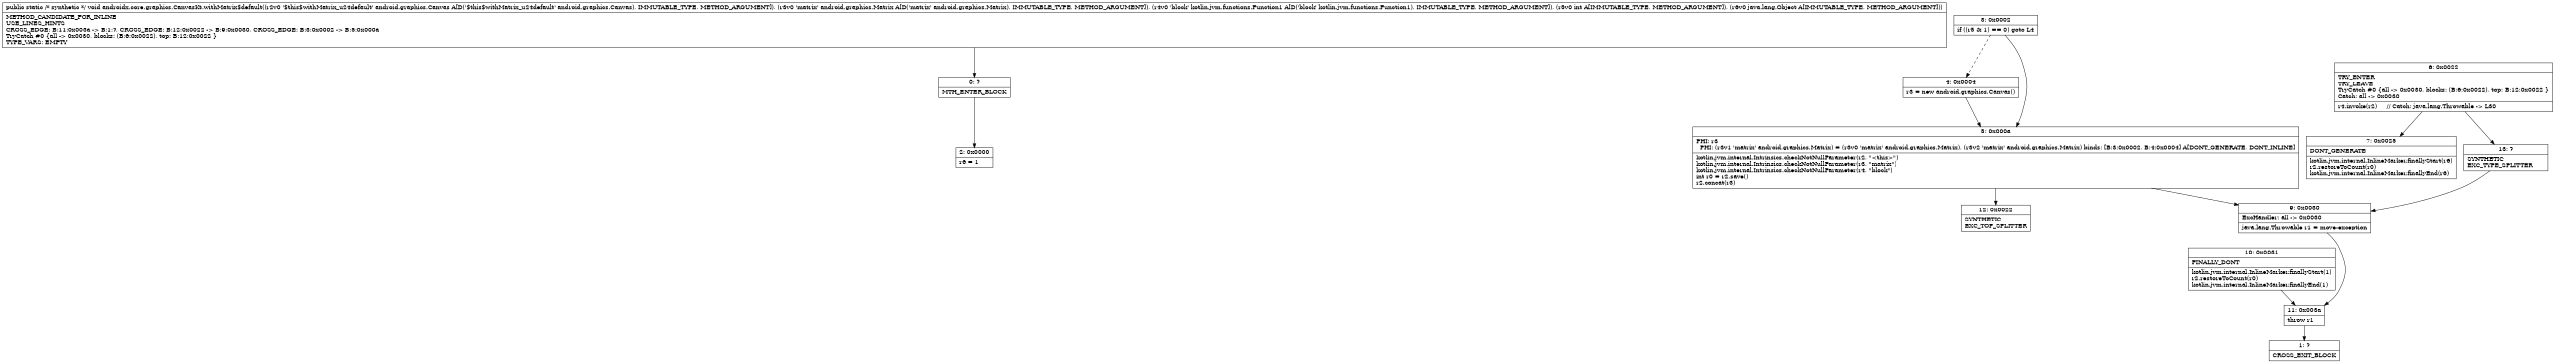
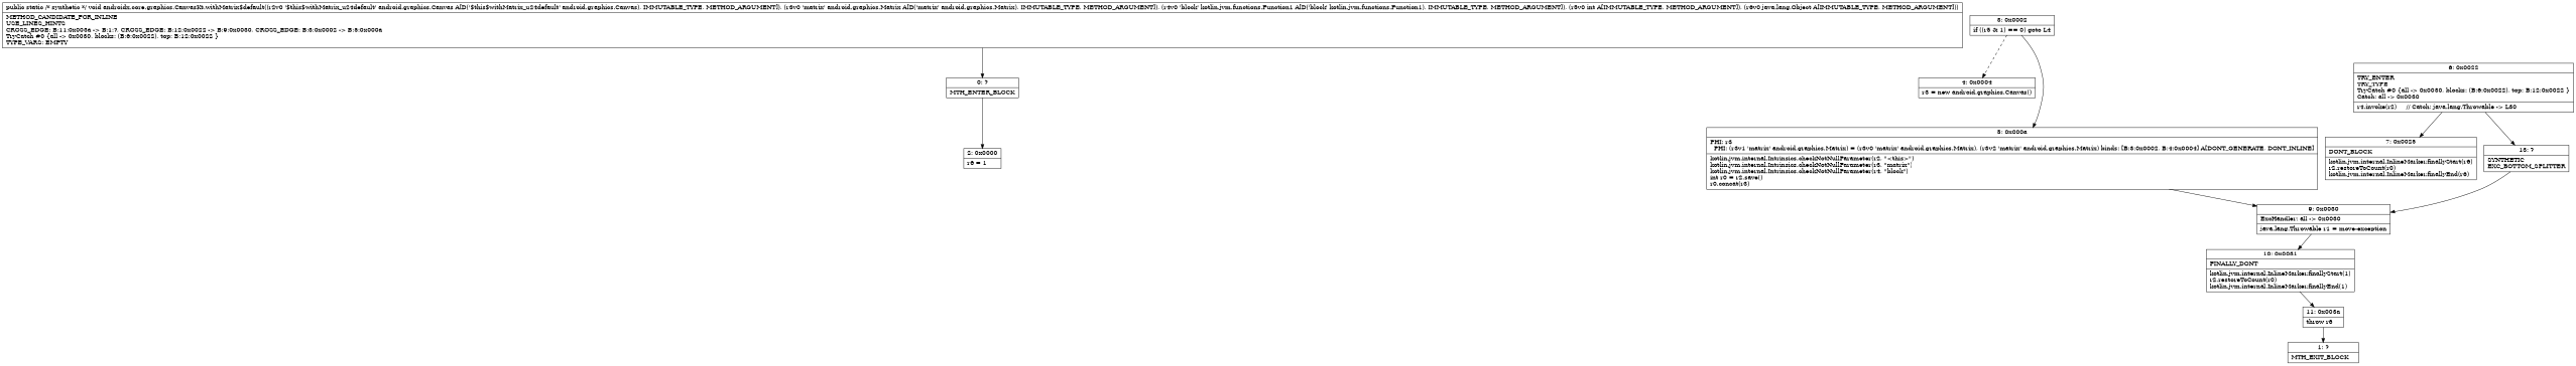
  digraph {
    node [shape=record]
    n1 [label="{0\:\ ?|MTH_ENTER_BLOCK\l}"]
    n2 [label="{2\:\ 0x0000|r6 = 1\l}"]
    n3 [label="{3\:\ 0x0002|if ((r5 & 1) == 0) goto L4\l}"]
    n4 [label="{4\:\ 0x0004|r3 = new android.graphics.Canvas()\l}"]
-   n5 [label="{5\:\ 0x000a|PHI: r3 \l  PHI: (r3v1 'matrix' android.graphics.Matrix) = (r3v0 'matrix' android.graphics.Matrix), (r3v2 'matrix' android.graphics.Matrix) binds: [B:3:0x0002, B:4:0x0004] A[DONT_GENERATE, DONT_INLINE]\l|kotlin.jvm.internal.Intrinsics.checkNotNullParameter(r2, \"\<this\>\")\lkotlin.jvm.internal.Intrinsics.checkNotNullParameter(r3, \"matrix\")\lkotlin.jvm.internal.Intrinsics.checkNotNullParameter(r4, \"block\")\lint r0 = r2.save()\lr2.concat(r3)\l}"]
-   n6 [label="{12\:\ 0x0022|SYNTHETIC\lEXC_TOP_SPLITTER\l}"]
+   n5 [label="{5\:\ 0x000a|PHI: r3 \l  PHI: (r3v1 'matrix' android.graphics.Matrix) = (r3v0 'matrix' android.graphics.Matrix), (r3v2 'matrix' android.graphics.Matrix) binds: [B:3:0x0002, B:4:0x0004] A[DONT_GENERATE, DONT_INLINE]\l|kotlin.jvm.internal.Intrinsics.checkNotNullParameter(r2, \"\<this\>\")\lkotlin.jvm.internal.Intrinsics.checkNotNullParameter(r3, \"matrix\")\lkotlin.jvm.internal.Intrinsics.checkNotNullParameter(r4, \"block\")\lint r0 = r2.save()\lr0.concat(r3)\l}"]
    n7 [label="{9\:\ 0x0030|ExcHandler: all \-\> 0x0030\l|java.lang.Throwable r1 = move\-exception\l}"]
-   n8 [label="{6\:\ 0x0022|TRY_ENTER\lTRY_LEAVE\lTryCatch #0 \{all \-\> 0x0030, blocks: (B:6:0x0022), top: B:12:0x0022 \}\lCatch: all \-\> 0x0030\l|r4.invoke(r2)     \/\/ Catch: java.lang.Throwable \-\> L30\l}"]
-   n9 [label="{7\:\ 0x0025|DONT_GENERATE\l|kotlin.jvm.internal.InlineMarker.finallyStart(r6)\lr2.restoreToCount(r0)\lkotlin.jvm.internal.InlineMarker.finallyEnd(r6)\l}"]
-   n10 [label="{13\:\ ?|SYNTHETIC\lEXC_TYPE_SPLITTER\l}"]
+   n8 [label="{6\:\ 0x0022|TRY_ENTER\lTRY_TYPE\lTryCatch #0 \{all \-\> 0x0030, blocks: (B:6:0x0022), top: B:12:0x0022 \}\lCatch: all \-\> 0x0030\l|r4.invoke(r2)     \/\/ Catch: java.lang.Throwable \-\> L30\l}"]
+   n9 [label="{7\:\ 0x0025|DONT_BLOCK\l|kotlin.jvm.internal.InlineMarker.finallyStart(r6)\lr2.restoreToCount(r0)\lkotlin.jvm.internal.InlineMarker.finallyEnd(r6)\l}"]
+   n10 [label="{13\:\ ?|SYNTHETIC\lEXC_BOTTOM_SPLITTER\l}"]
    n11 [label="{10\:\ 0x0031|FINALLY_DONT\l|kotlin.jvm.internal.InlineMarker.finallyStart(1)\lr2.restoreToCount(r0)\lkotlin.jvm.internal.InlineMarker.finallyEnd(1)\l}"]
-   n12 [label="{1\:\ ?|CROSS_EXIT_BLOCK\l}"]
-   n13 [label="{11\:\ 0x003a|throw r1\l}"]
+   n12 [label="{1\:\ ?|MTH_EXIT_BLOCK\l}"]
+   n13 [label="{11\:\ 0x003a|throw r6\l}"]
    n14 [label="{public static \/* synthetic *\/ void androidx.core.graphics.CanvasKt.withMatrix$default((r2v0 '$this$withMatrix_u24default' android.graphics.Canvas A[D('$this$withMatrix_u24default' android.graphics.Canvas), IMMUTABLE_TYPE, METHOD_ARGUMENT]), (r3v0 'matrix' android.graphics.Matrix A[D('matrix' android.graphics.Matrix), IMMUTABLE_TYPE, METHOD_ARGUMENT]), (r4v0 'block' kotlin.jvm.functions.Function1 A[D('block' kotlin.jvm.functions.Function1), IMMUTABLE_TYPE, METHOD_ARGUMENT]), (r5v0 int A[IMMUTABLE_TYPE, METHOD_ARGUMENT]), (r6v0 java.lang.Object A[IMMUTABLE_TYPE, METHOD_ARGUMENT]))  | METHOD_CANDIDATE_FOR_INLINE\lUSE_LINES_HINTS\lCROSS_EDGE: B:11:0x003a \-\> B:1:?, CROSS_EDGE: B:12:0x0022 \-\> B:9:0x0030, CROSS_EDGE: B:3:0x0002 \-\> B:5:0x000a\lTryCatch #0 \{all \-\> 0x0030, blocks: (B:6:0x0022), top: B:12:0x0022 \}\lTYPE_VARS: EMPTY\l}"]
    n1 -> n2
    n3 -> n4 [style=dashed]
    n3 -> n5
-   n4 -> n5
-   n5 -> n6
    n5 -> n7
-   n7 -> n13
+   n7 -> n11
    n8 -> n9
    n8 -> n10
    n10 -> n7
    n11 -> n13
    n13 -> n12
    n14 -> n1
  }
